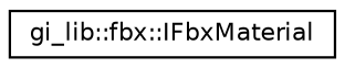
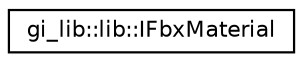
  digraph {
    rankdir=LR
-   n1 [color=black fillcolor=white fontname=Helvetica fontsize=10 height=0.2 label="gi_lib::fbx::IFbxMaterial" shape=record style=filled width=0.4]
+   n1 [color=black fillcolor=white fontname=Helvetica fontsize=10 height=0.2 label="gi_lib::lib::IFbxMaterial" shape=record style=filled width=0.4]
  }
